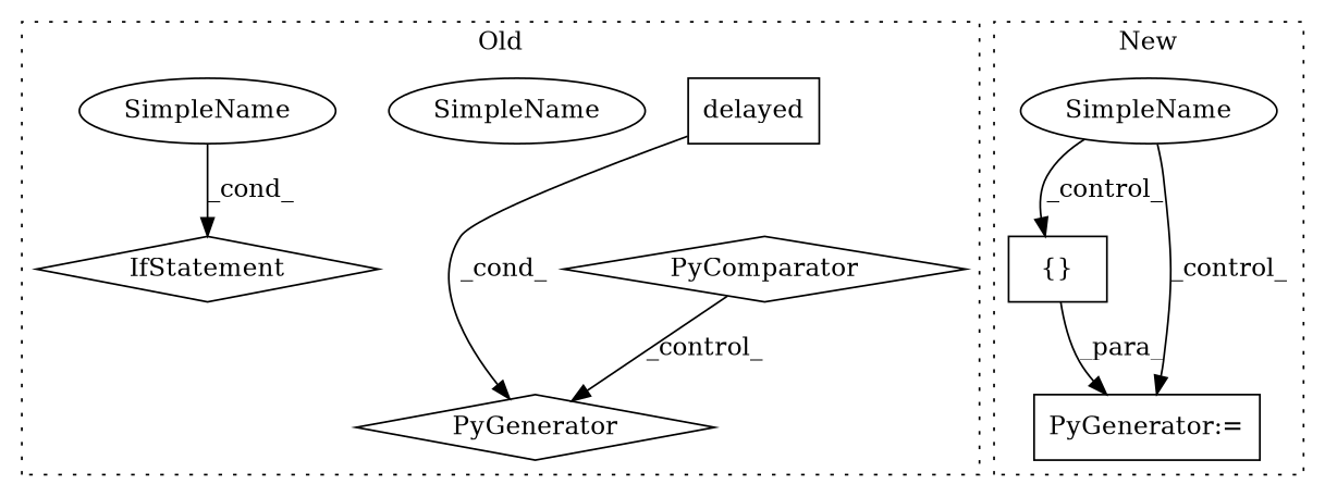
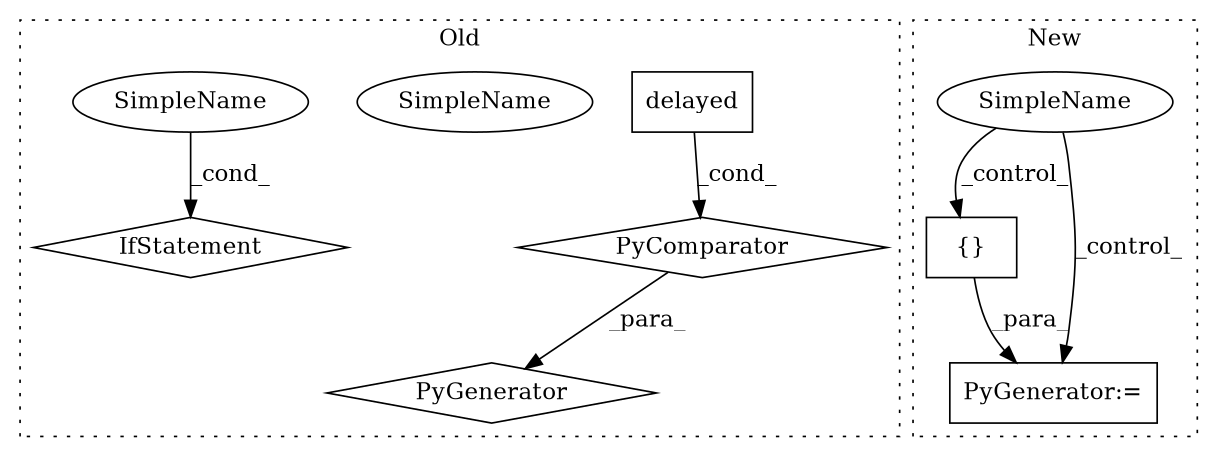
  digraph {
    node [a=42 l=44 s=4071 shape=box]
    n1 [a=32 l="8,1" label=delayed s="3988,4006"]
    n2 [a=25 label=IfStatement shape=diamond]
    n3 [l=5 label=SimpleName s=4110 shape=ellipse]
    n4 [a=107 l=133 label=PyGenerator s=3988 shape=diamond]
    n5 [a=113 label=PyComparator shape=diamond]
    n6 [l=5 label=SimpleName s=4110 shape=ellipse]
    n7 [a=4 l="1,1" label="{}" s="4208,4213"]
    n8 [a=7 l=1 label="PyGenerator:=" s=4176]
    n9 [label=SimpleName shape=ellipse l="" s=""]
    subgraph cluster_1 {
      label=Old
      style=dotted
      n1
      n2
      n3
      n4
      n5
      n6
    }
    subgraph cluster_2 {
      label=New
      style=dotted
      n7
      n8
      n9
    }
-   n1 -> n4 [label=_cond_]
-   n5 -> n4 [label=_control_]
+   n1 -> n5 [label=_cond_]
+   n5 -> n4 [label=_para_]
    n6 -> n2 [label=_cond_]
    n7 -> n8 [label=_para_]
    n9 -> n7 [label=_control_]
    n9 -> n8 [label=_control_]
  }
